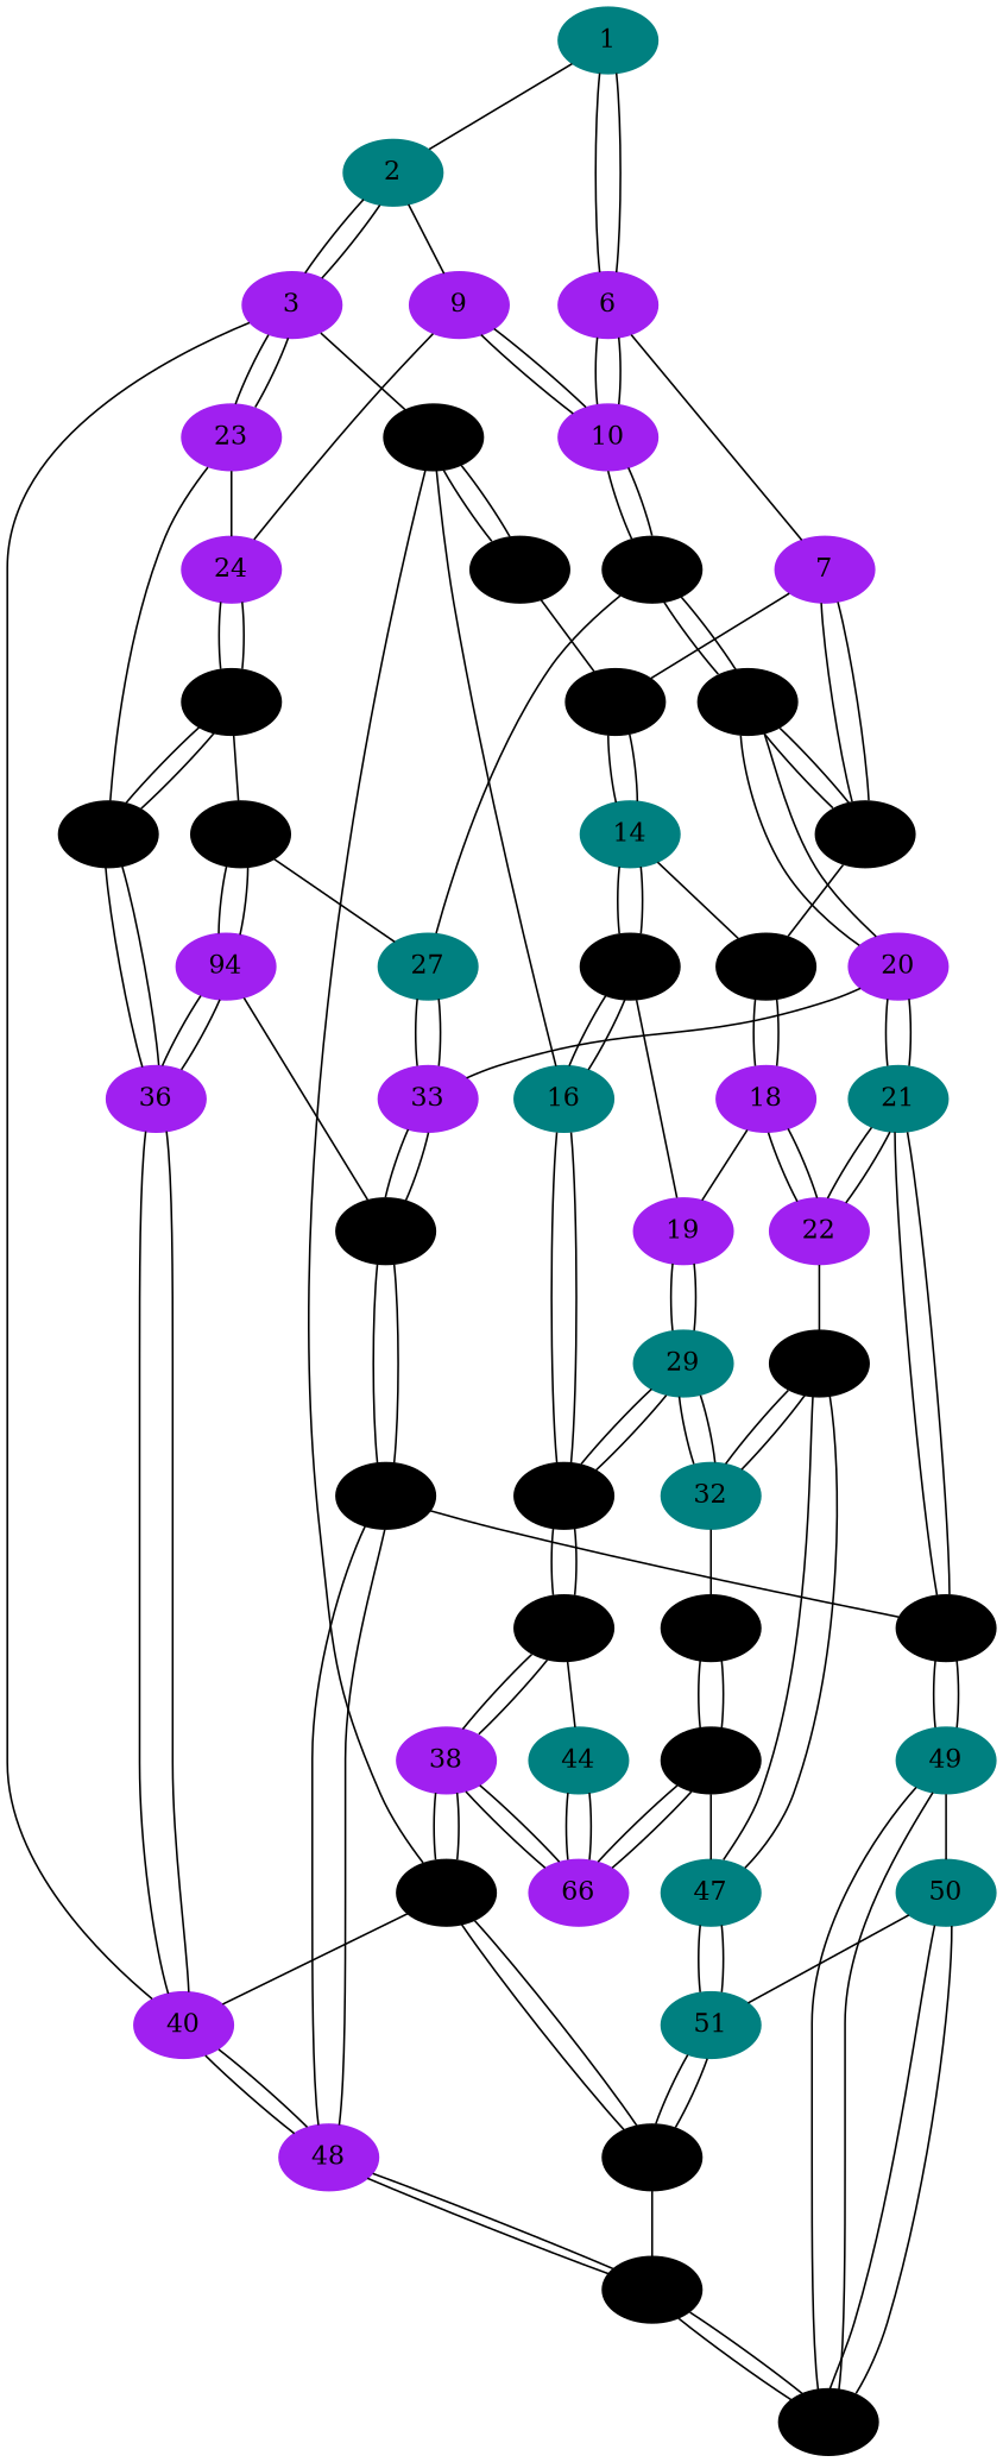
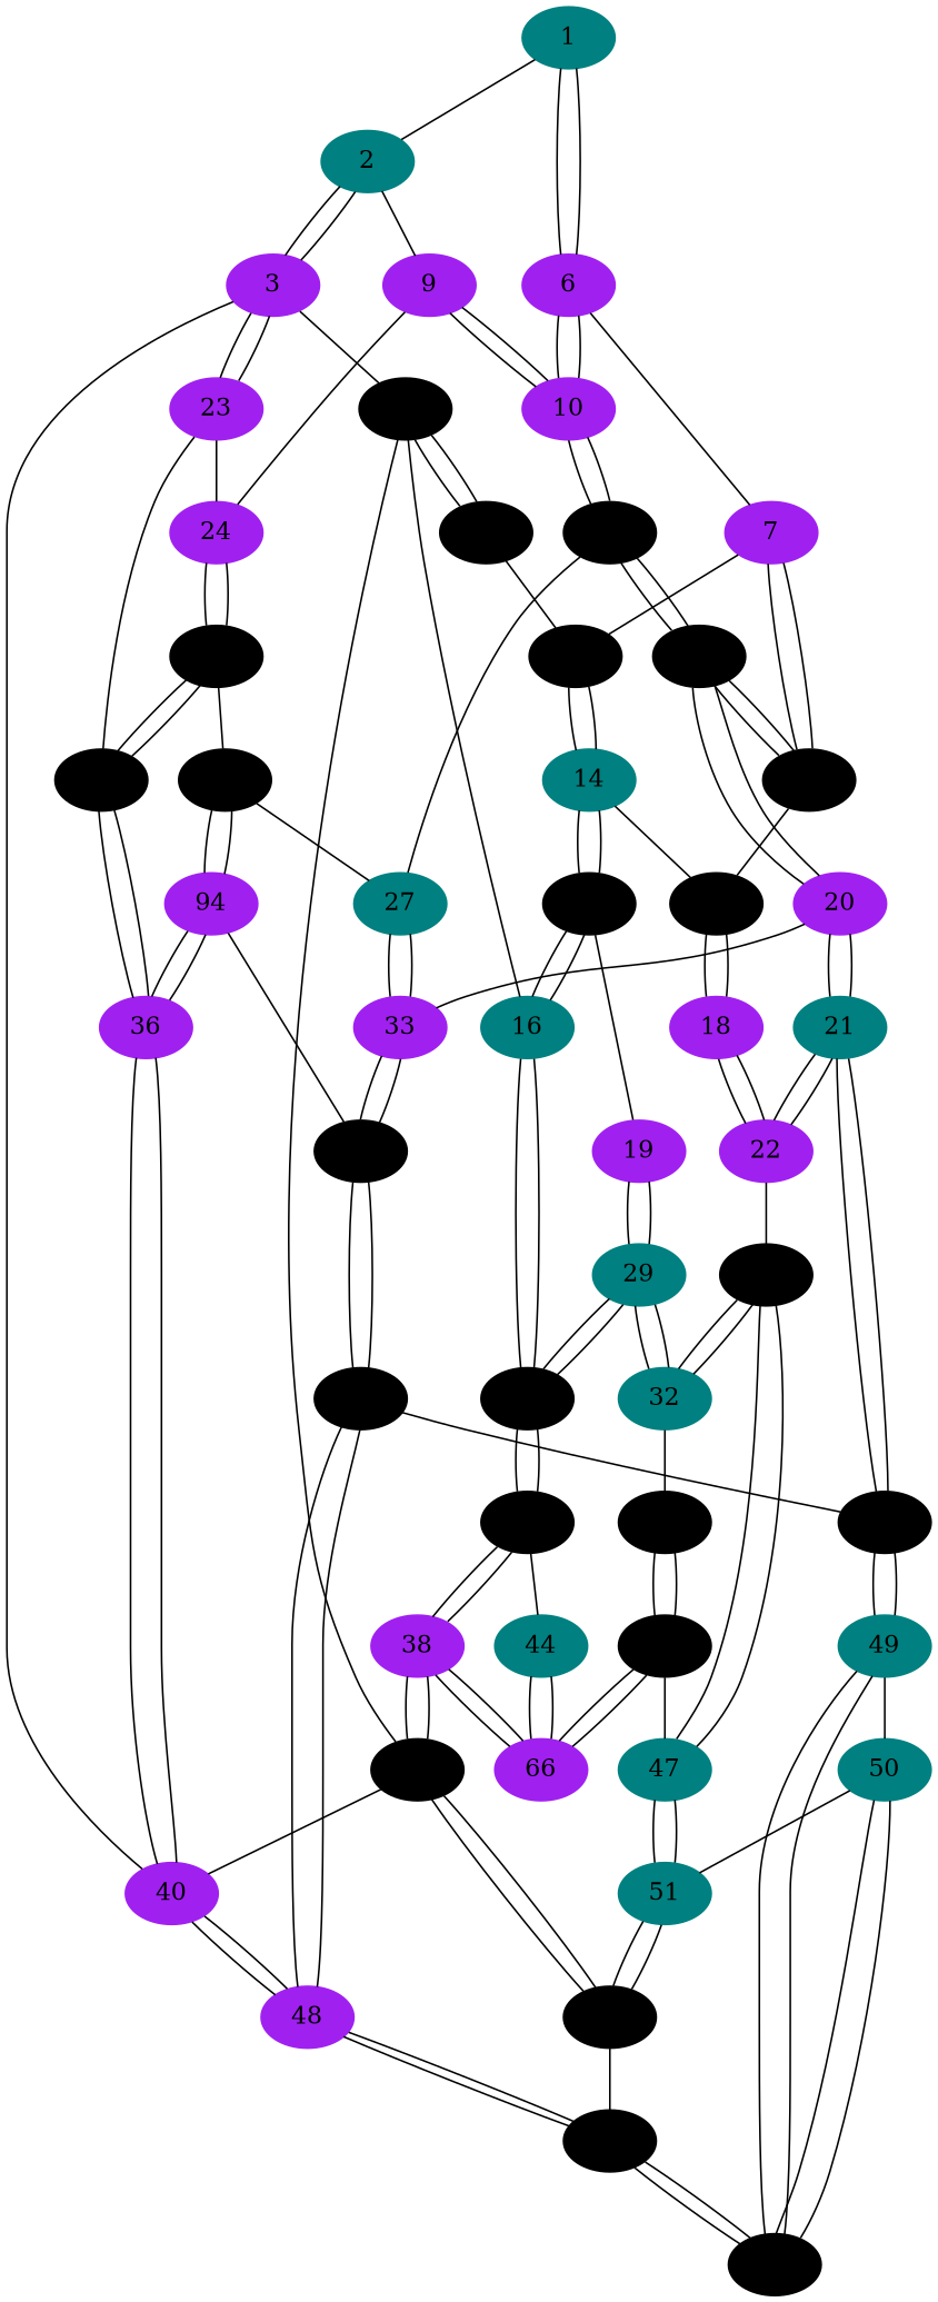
  graph {
    node [color=black style=filled]
    1 [color=teal]
    2 [color=teal]
    6 [color=purple]
    3 [color=purple]
    9 [color=purple]
    7 [color=purple]
    10 [color=purple]
    4
    23 [color=purple]
    40 [color=purple]
    24 [color=purple]
    5
    16 [color=teal]
    39
    28
    48 [color=purple]
    8
    30
    52
    14 [color=teal]
    13
    11
    17
    15
    25
    12
    27 [color=teal]
    20 [color=purple]
    33 [color=purple]
    21 [color=teal]
    18 [color=purple]
    19 [color=purple]
    29 [color=teal]
    37
    22 [color=purple]
    31
    32 [color=teal]
    42
    35
    49 [color=teal]
    47 [color=teal]
    36 [color=purple]
    26
    n44 [color=purple label=94]
    43
    38 [color=purple]
    44 [color=teal]
    51 [color=teal]
    45
    41
    n51 [color=purple label=66]
    53
    50 [color=teal]
    54
    1 -- 2
    1 -- 6
    1 -- 6
    2 -- 3
    2 -- 3
    2 -- 9
    6 -- 7
    6 -- 10
    6 -- 10
    3 -- 4
    3 -- 23
    3 -- 23
    3 -- 40
    9 -- 10
    9 -- 10
    9 -- 24
    7 -- 8
    7 -- 13
    7 -- 13
    10 -- 11
    10 -- 11
    4 -- 5
    4 -- 5
    4 -- 16
    4 -- 39
    23 -- 24
    23 -- 28
    40 -- 48
    40 -- 48
    24 -- 25
    24 -- 25
    5 -- 8
    16 -- 30
    16 -- 30
    39 -- 40
    39 -- 52
    39 -- 52
    28 -- 36
    28 -- 36
    48 -- 53
    48 -- 53
    8 -- 14
    8 -- 14
    30 -- 37
    30 -- 37
    52 -- 53
    14 -- 17
    14 -- 15
    14 -- 15
    13 -- 17
    11 -- 12
    11 -- 12
    11 -- 27
    17 -- 18
    17 -- 18
    15 -- 16
    15 -- 16
    15 -- 19
    25 -- 28
    25 -- 28
    25 -- 26
    12 -- 13
    12 -- 13
    12 -- 20
    12 -- 20
    27 -- 33
    27 -- 33
    20 -- 33
    20 -- 21
    20 -- 21
    33 -- 35
    33 -- 35
    21 -- 22
    21 -- 22
    21 -- 42
    21 -- 42
-   18 -- 19
    18 -- 22
    18 -- 22
    19 -- 29
    19 -- 29
    29 -- 30
    29 -- 30
    29 -- 32
    29 -- 32
    37 -- 38
    37 -- 38
    37 -- 44
    22 -- 31
    31 -- 32
    31 -- 32
    31 -- 47
    31 -- 47
    32 -- 43
    42 -- 49
    42 -- 49
    35 -- 41
    35 -- 41
    49 -- 50
    49 -- 54
    49 -- 54
    47 -- 51
    47 -- 51
    36 -- 40
    36 -- 40
    26 -- 27
    26 -- n44
    26 -- n44
    n44 -- 35
    n44 -- 36
    n44 -- 36
    43 -- 45
    43 -- 45
    38 -- 39
    38 -- 39
    38 -- n51
    38 -- n51
    44 -- n51
    44 -- n51
    51 -- 52
    51 -- 52
    45 -- 47
    45 -- n51
    45 -- n51
    41 -- 48
    41 -- 48
    41 -- 42
    53 -- 54
    53 -- 54
    50 -- 51
    50 -- 54
    50 -- 54
  }
